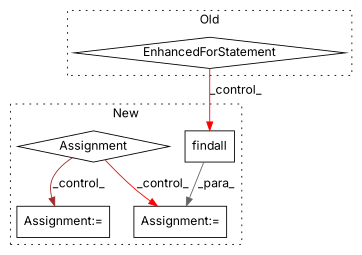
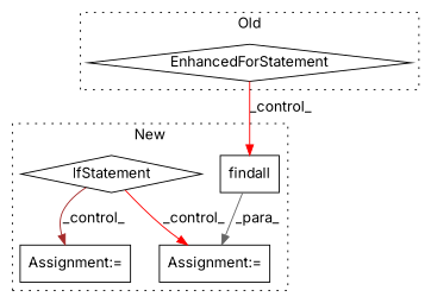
  digraph {
    fontname=Inter
    node [a=7 fontname=Inter shape=box]
    edge [color=red fontname=Inter]
    n1 [a=32 l="8,1" label=findall s="4270,4295"]
    n2 [l=90 label="Assignment:=" s=4216]
-   n3 [a=25 l="4,2" label=Assignment s="4066,4083" shape=diamond]
+   n3 [a=25 l="4,2" label=IfStatement s="4066,4083" shape=diamond]
    n4 [l="61,2" label="Assignment:=" s="4649,4777"]
    n5 [a=70 l="57,2" label=EnhancedForStatement s="3966,4090" shape=diamond]
    subgraph cluster_1 {
      label=New
      style=dotted
      n1
      n2
      n3
      n4
    }
    subgraph cluster_2 {
      label=Old
      style=dotted
      n5
    }
    n1 -> n2 [color=gray40 label=_para_]
    n3 -> n2 [label=_control_]
    n3 -> n4 [color=brown label=_control_]
    n5 -> n1 [label=_control_]
  }
